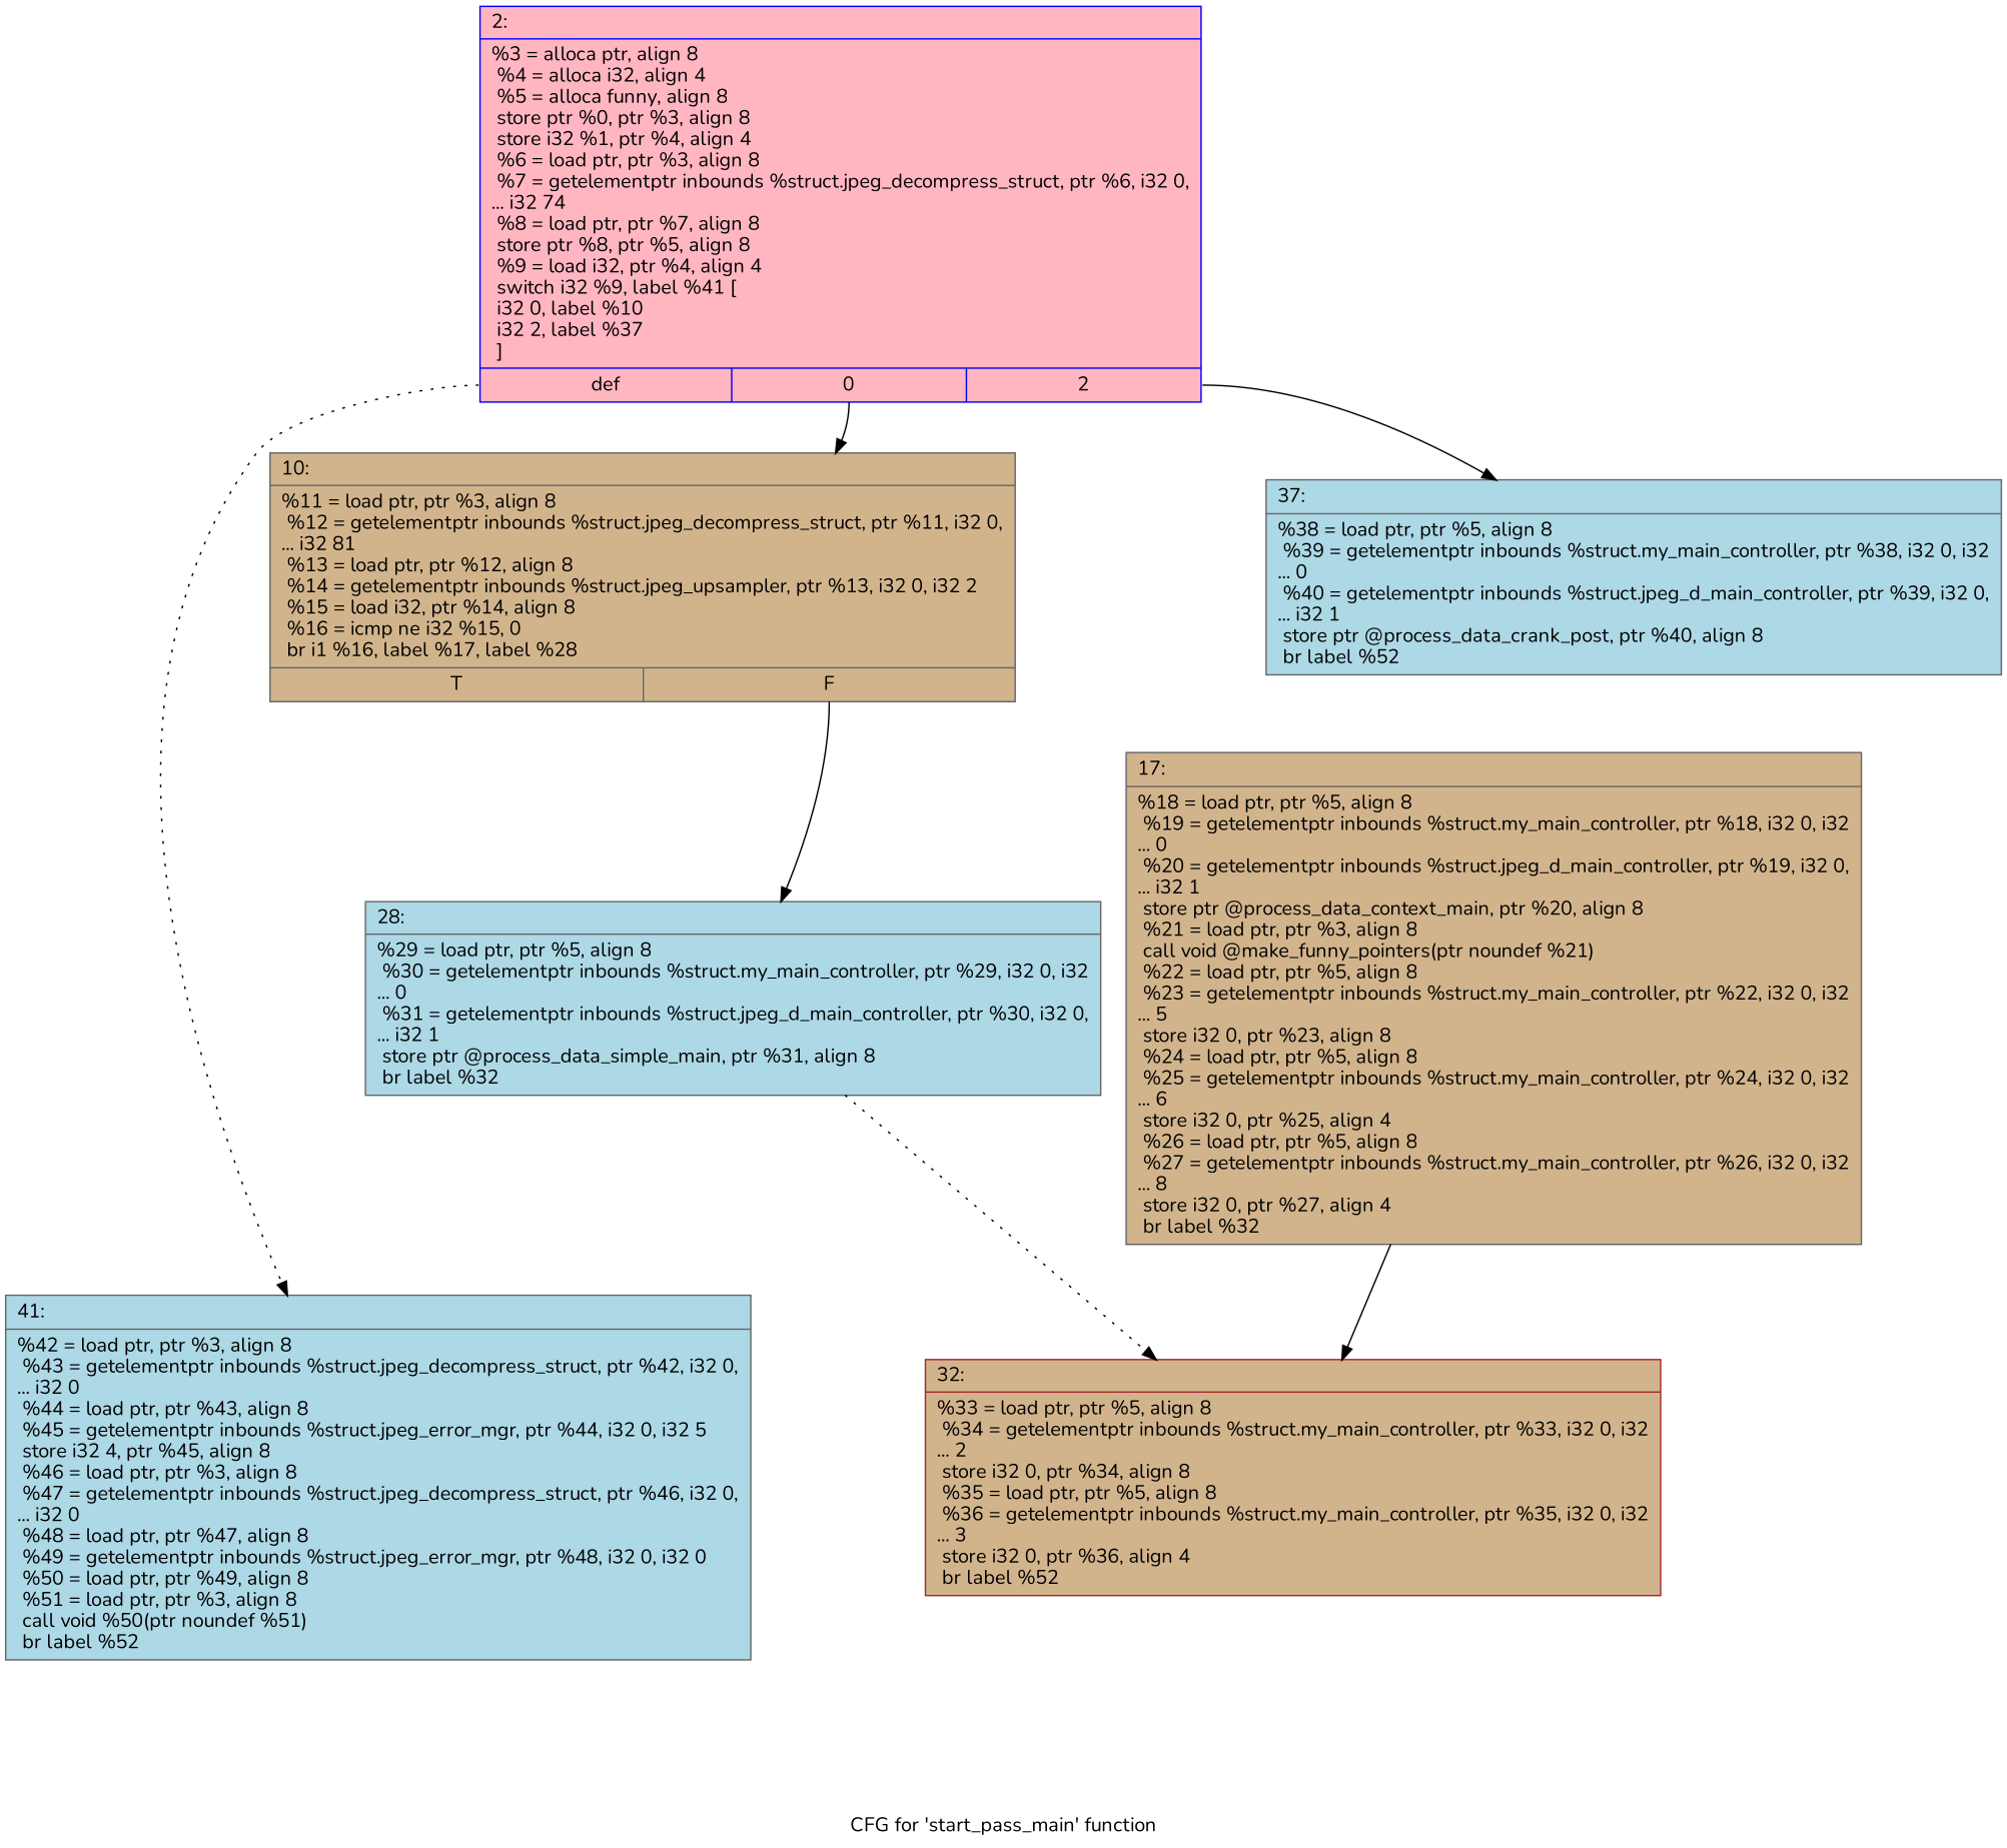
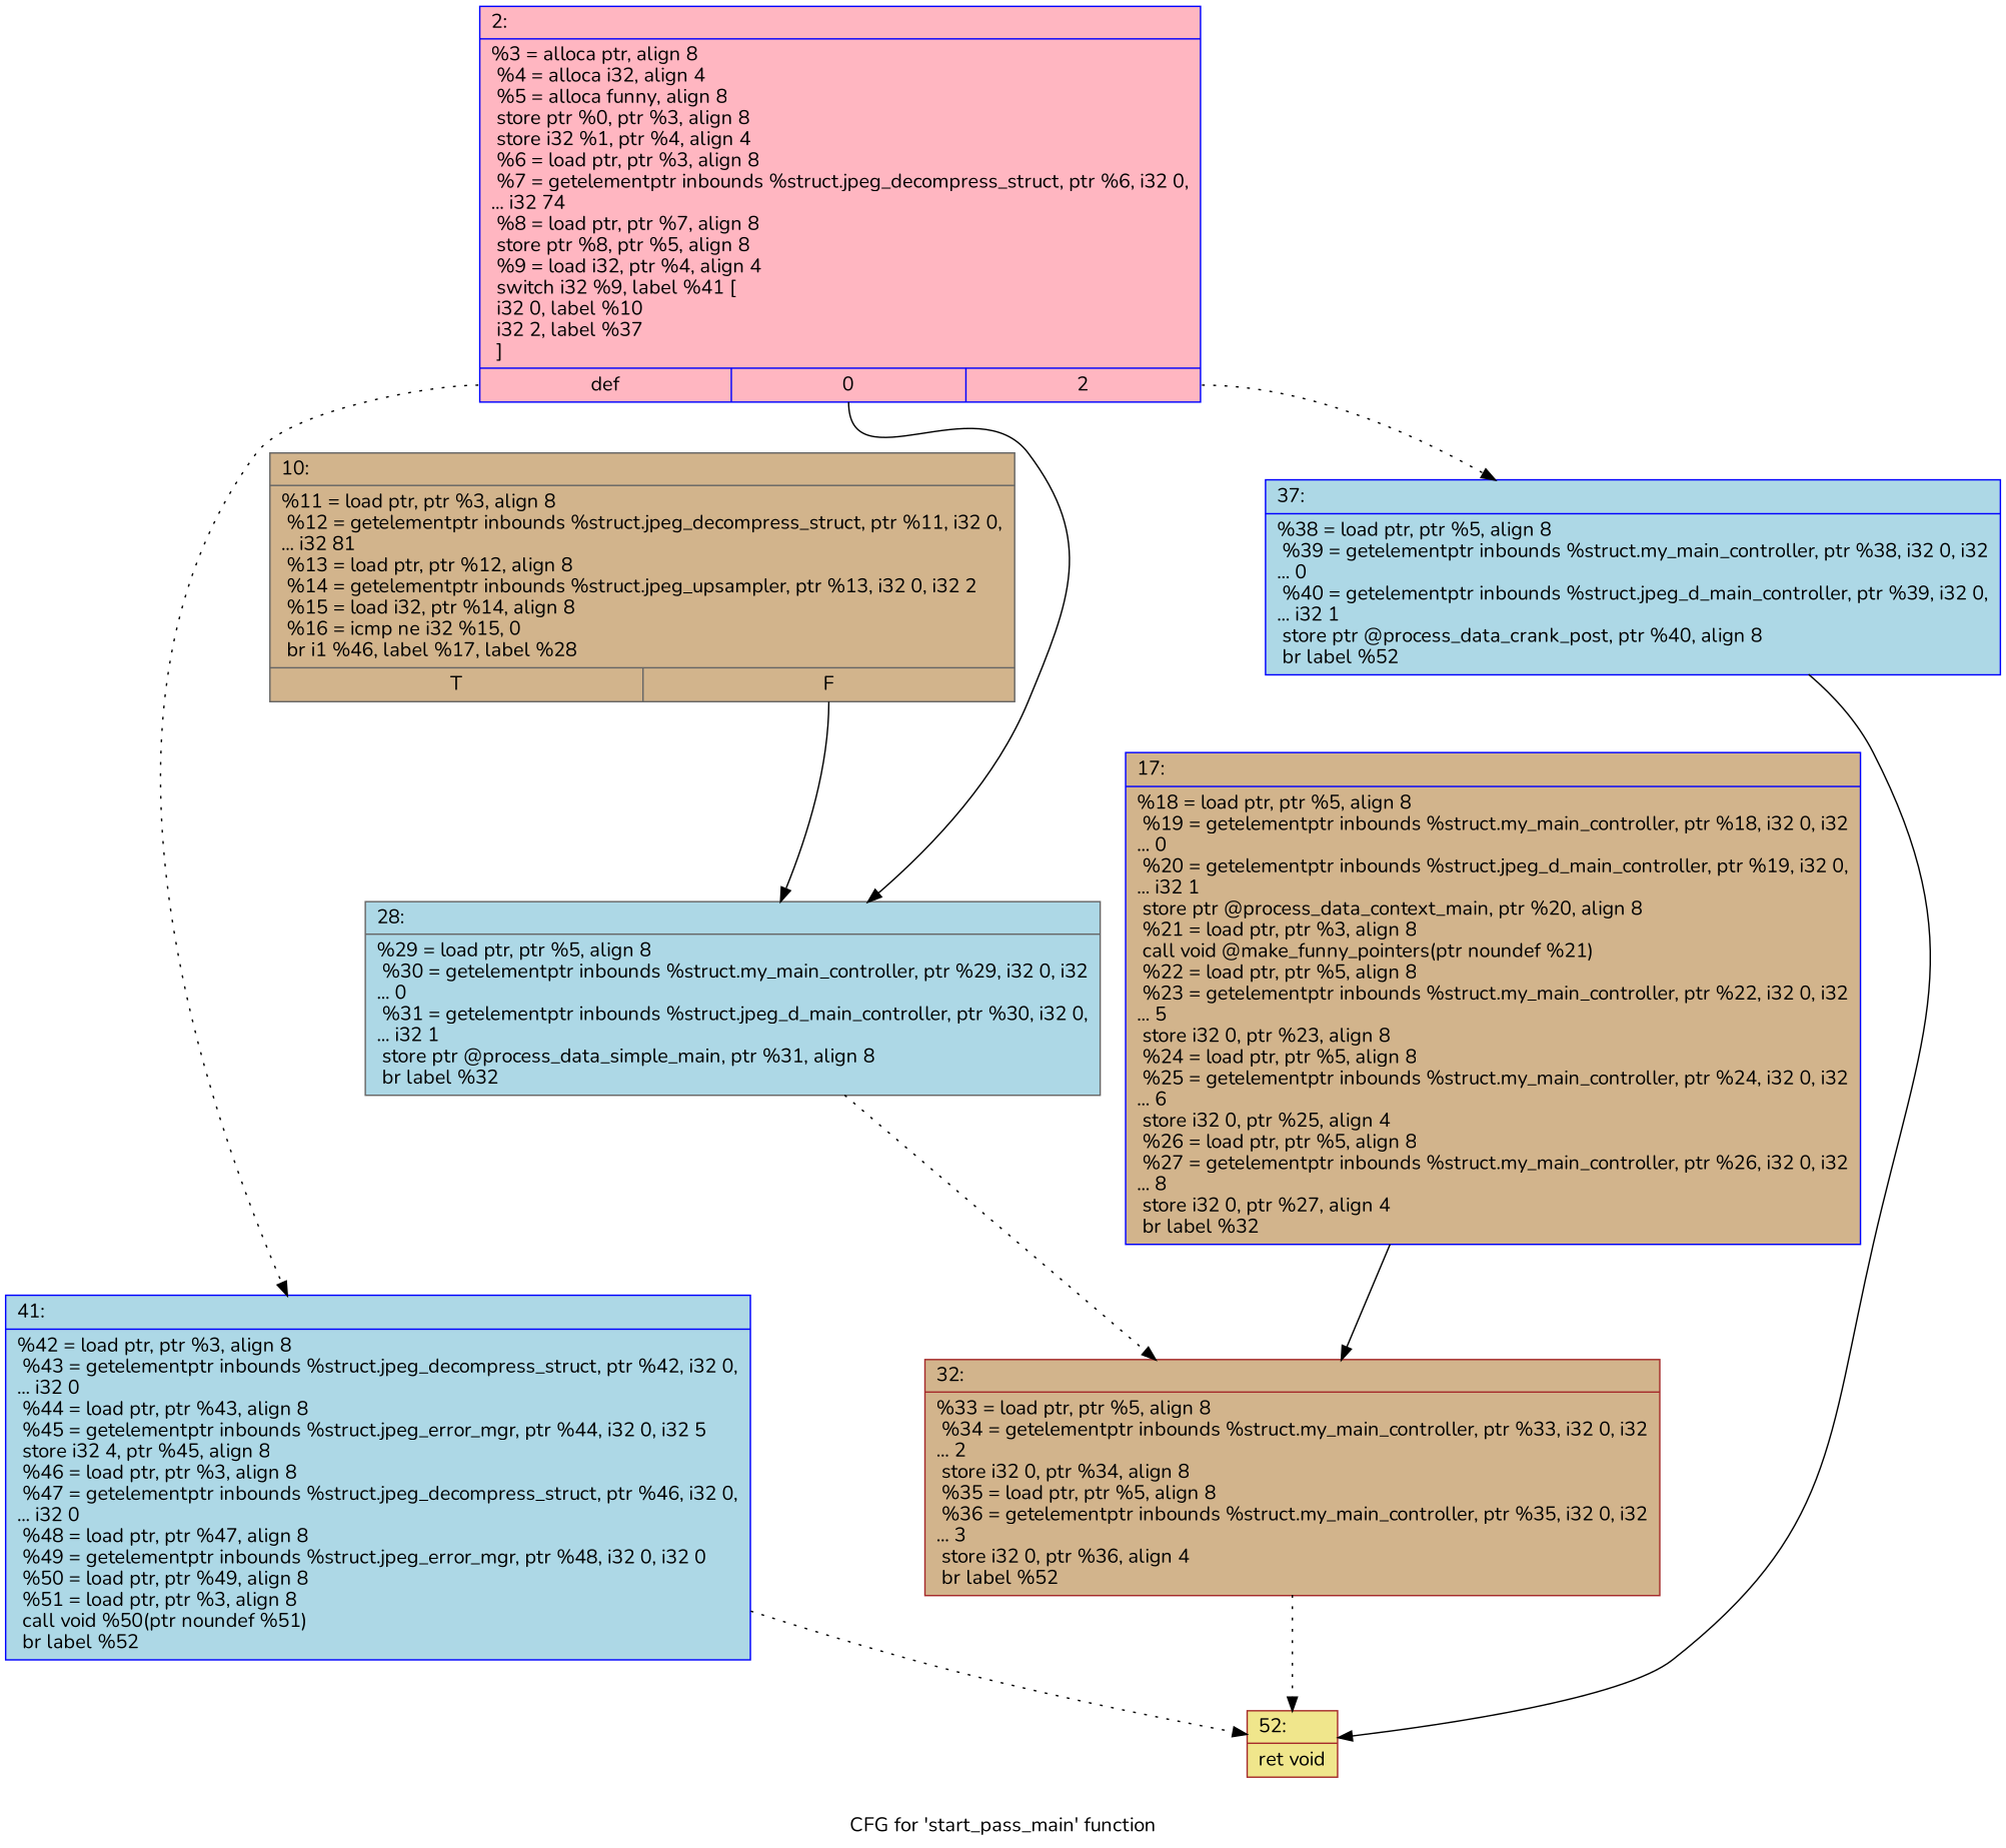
  digraph {
    fontname=Nunito
    label="CFG for 'start_pass_main' function"
    node [color=blue fillcolor=lightblue fontname=Nunito shape=record style=filled]
    edge [fontname=Nunito style=dotted]
    n1 [fillcolor=lightpink label="{2:\l|  %3 = alloca ptr, align 8\l  %4 = alloca i32, align 4\l  %5 = alloca funny, align 8\l  store ptr %0, ptr %3, align 8\l  store i32 %1, ptr %4, align 4\l  %6 = load ptr, ptr %3, align 8\l  %7 = getelementptr inbounds %struct.jpeg_decompress_struct, ptr %6, i32 0,\l... i32 74\l  %8 = load ptr, ptr %7, align 8\l  store ptr %8, ptr %5, align 8\l  %9 = load i32, ptr %4, align 4\l  switch i32 %9, label %41 [\l    i32 0, label %10\l    i32 2, label %37\l  ]\l|{<s0>def|<s1>0|<s2>2}}"]
-   n2 [color=gray40 label="{41:\l|  %42 = load ptr, ptr %3, align 8\l  %43 = getelementptr inbounds %struct.jpeg_decompress_struct, ptr %42, i32 0,\l... i32 0\l  %44 = load ptr, ptr %43, align 8\l  %45 = getelementptr inbounds %struct.jpeg_error_mgr, ptr %44, i32 0, i32 5\l  store i32 4, ptr %45, align 8\l  %46 = load ptr, ptr %3, align 8\l  %47 = getelementptr inbounds %struct.jpeg_decompress_struct, ptr %46, i32 0,\l... i32 0\l  %48 = load ptr, ptr %47, align 8\l  %49 = getelementptr inbounds %struct.jpeg_error_mgr, ptr %48, i32 0, i32 0\l  %50 = load ptr, ptr %49, align 8\l  %51 = load ptr, ptr %3, align 8\l  call void %50(ptr noundef %51)\l  br label %52\l}"]
-   n3 [color=gray40 fillcolor=tan label="{10:\l|  %11 = load ptr, ptr %3, align 8\l  %12 = getelementptr inbounds %struct.jpeg_decompress_struct, ptr %11, i32 0,\l... i32 81\l  %13 = load ptr, ptr %12, align 8\l  %14 = getelementptr inbounds %struct.jpeg_upsampler, ptr %13, i32 0, i32 2\l  %15 = load i32, ptr %14, align 8\l  %16 = icmp ne i32 %15, 0\l  br i1 %16, label %17, label %28\l|{<s0>T|<s1>F}}"]
-   n4 [color=gray40 label="{37:\l|  %38 = load ptr, ptr %5, align 8\l  %39 = getelementptr inbounds %struct.my_main_controller, ptr %38, i32 0, i32\l... 0\l  %40 = getelementptr inbounds %struct.jpeg_d_main_controller, ptr %39, i32 0,\l... i32 1\l  store ptr @process_data_crank_post, ptr %40, align 8\l  br label %52\l}"]
+   n2 [label="{41:\l|  %42 = load ptr, ptr %3, align 8\l  %43 = getelementptr inbounds %struct.jpeg_decompress_struct, ptr %42, i32 0,\l... i32 0\l  %44 = load ptr, ptr %43, align 8\l  %45 = getelementptr inbounds %struct.jpeg_error_mgr, ptr %44, i32 0, i32 5\l  store i32 4, ptr %45, align 8\l  %46 = load ptr, ptr %3, align 8\l  %47 = getelementptr inbounds %struct.jpeg_decompress_struct, ptr %46, i32 0,\l... i32 0\l  %48 = load ptr, ptr %47, align 8\l  %49 = getelementptr inbounds %struct.jpeg_error_mgr, ptr %48, i32 0, i32 0\l  %50 = load ptr, ptr %49, align 8\l  %51 = load ptr, ptr %3, align 8\l  call void %50(ptr noundef %51)\l  br label %52\l}"]
+   n3 [color=gray40 fillcolor=tan label="{10:\l|  %11 = load ptr, ptr %3, align 8\l  %12 = getelementptr inbounds %struct.jpeg_decompress_struct, ptr %11, i32 0,\l... i32 81\l  %13 = load ptr, ptr %12, align 8\l  %14 = getelementptr inbounds %struct.jpeg_upsampler, ptr %13, i32 0, i32 2\l  %15 = load i32, ptr %14, align 8\l  %16 = icmp ne i32 %15, 0\l  br i1 %46, label %17, label %28\l|{<s0>T|<s1>F}}"]
+   n4 [label="{37:\l|  %38 = load ptr, ptr %5, align 8\l  %39 = getelementptr inbounds %struct.my_main_controller, ptr %38, i32 0, i32\l... 0\l  %40 = getelementptr inbounds %struct.jpeg_d_main_controller, ptr %39, i32 0,\l... i32 1\l  store ptr @process_data_crank_post, ptr %40, align 8\l  br label %52\l}"]
+   n5 [color=brown fillcolor=khaki label="{52:\l|  ret void\l}"]
    n6 [color=gray40 label="{28:\l|  %29 = load ptr, ptr %5, align 8\l  %30 = getelementptr inbounds %struct.my_main_controller, ptr %29, i32 0, i32\l... 0\l  %31 = getelementptr inbounds %struct.jpeg_d_main_controller, ptr %30, i32 0,\l... i32 1\l  store ptr @process_data_simple_main, ptr %31, align 8\l  br label %32\l}"]
-   n7 [color=gray40 fillcolor=tan label="{17:\l|  %18 = load ptr, ptr %5, align 8\l  %19 = getelementptr inbounds %struct.my_main_controller, ptr %18, i32 0, i32\l... 0\l  %20 = getelementptr inbounds %struct.jpeg_d_main_controller, ptr %19, i32 0,\l... i32 1\l  store ptr @process_data_context_main, ptr %20, align 8\l  %21 = load ptr, ptr %3, align 8\l  call void @make_funny_pointers(ptr noundef %21)\l  %22 = load ptr, ptr %5, align 8\l  %23 = getelementptr inbounds %struct.my_main_controller, ptr %22, i32 0, i32\l... 5\l  store i32 0, ptr %23, align 8\l  %24 = load ptr, ptr %5, align 8\l  %25 = getelementptr inbounds %struct.my_main_controller, ptr %24, i32 0, i32\l... 6\l  store i32 0, ptr %25, align 4\l  %26 = load ptr, ptr %5, align 8\l  %27 = getelementptr inbounds %struct.my_main_controller, ptr %26, i32 0, i32\l... 8\l  store i32 0, ptr %27, align 4\l  br label %32\l}"]
+   n7 [fillcolor=tan label="{17:\l|  %18 = load ptr, ptr %5, align 8\l  %19 = getelementptr inbounds %struct.my_main_controller, ptr %18, i32 0, i32\l... 0\l  %20 = getelementptr inbounds %struct.jpeg_d_main_controller, ptr %19, i32 0,\l... i32 1\l  store ptr @process_data_context_main, ptr %20, align 8\l  %21 = load ptr, ptr %3, align 8\l  call void @make_funny_pointers(ptr noundef %21)\l  %22 = load ptr, ptr %5, align 8\l  %23 = getelementptr inbounds %struct.my_main_controller, ptr %22, i32 0, i32\l... 5\l  store i32 0, ptr %23, align 8\l  %24 = load ptr, ptr %5, align 8\l  %25 = getelementptr inbounds %struct.my_main_controller, ptr %24, i32 0, i32\l... 6\l  store i32 0, ptr %25, align 4\l  %26 = load ptr, ptr %5, align 8\l  %27 = getelementptr inbounds %struct.my_main_controller, ptr %26, i32 0, i32\l... 8\l  store i32 0, ptr %27, align 4\l  br label %32\l}"]
    n8 [color=brown fillcolor=tan label="{32:\l|  %33 = load ptr, ptr %5, align 8\l  %34 = getelementptr inbounds %struct.my_main_controller, ptr %33, i32 0, i32\l... 2\l  store i32 0, ptr %34, align 8\l  %35 = load ptr, ptr %5, align 8\l  %36 = getelementptr inbounds %struct.my_main_controller, ptr %35, i32 0, i32\l... 3\l  store i32 0, ptr %36, align 4\l  br label %52\l}"]
    n1 -> n2 [tailport=s0]
-   n1 -> n3 [style=solid tailport=s1]
-   n1 -> n4 [style=solid tailport=s2]
+   n1 -> n6 [style=solid tailport=s1]
+   n1 -> n4 [tailport=s2]
+   n2 -> n5
    n3 -> n6 [style=solid tailport=s1]
+   n4 -> n5 [style=solid]
    n6 -> n8
    n7 -> n8 [style=solid]
+   n8 -> n5
  }
